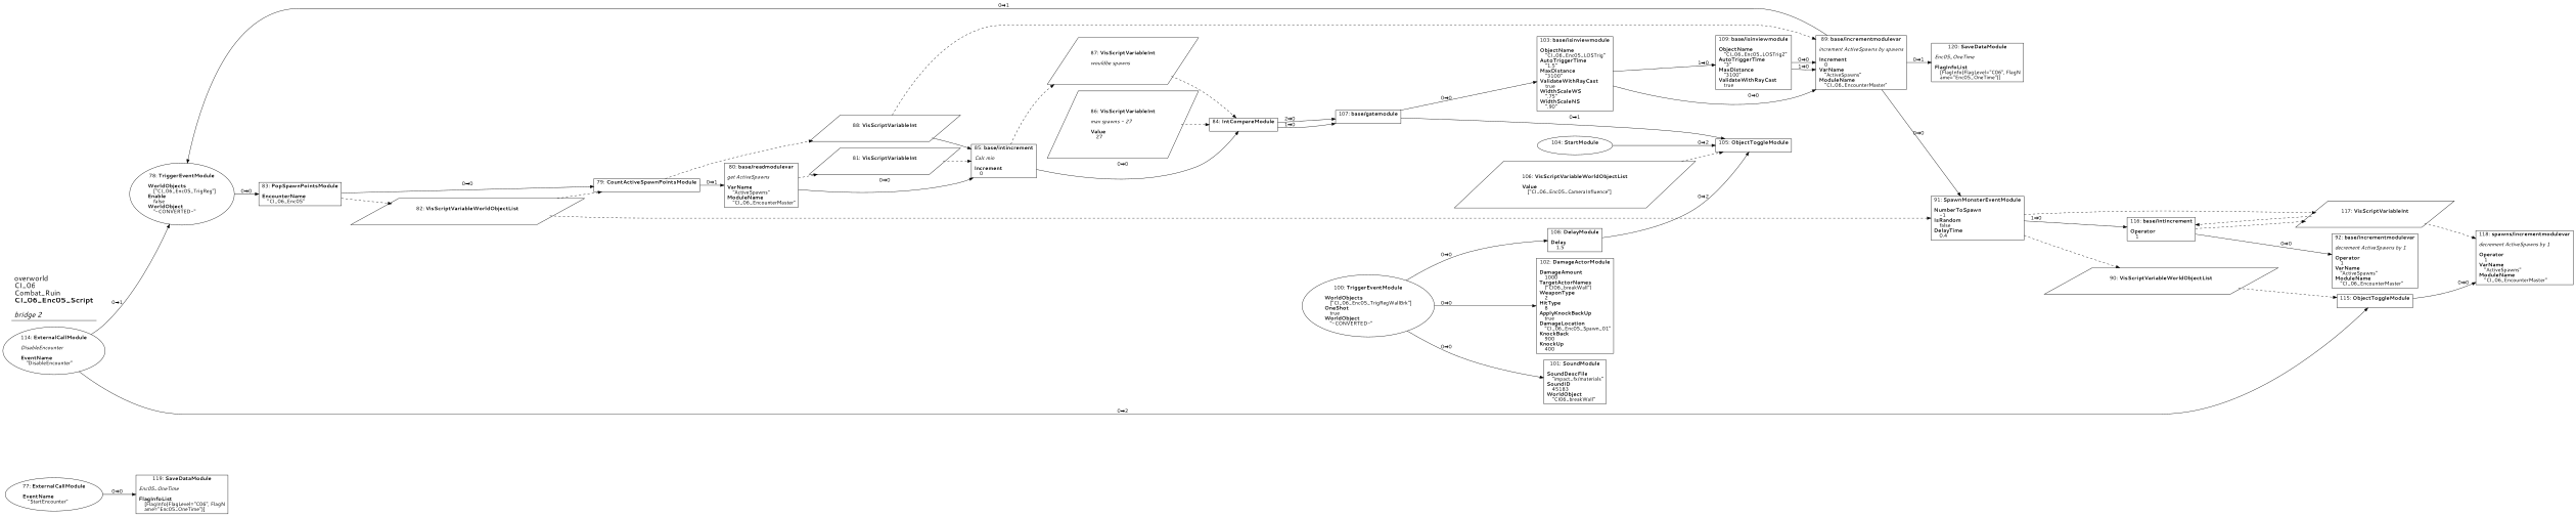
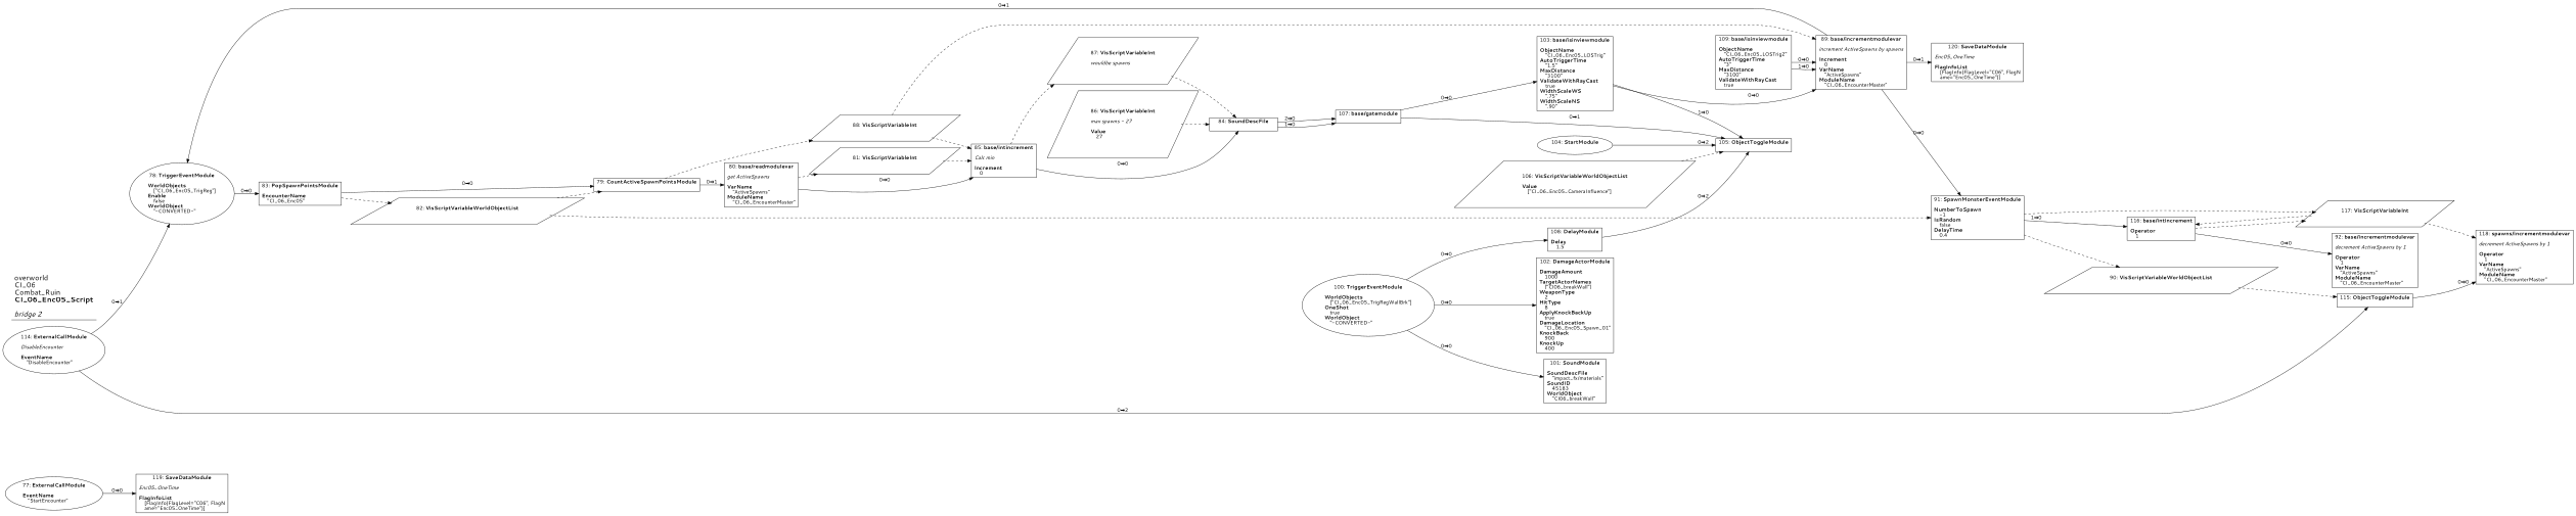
  digraph {
    fontname="Segoe UI"
    rankdir=LR
    splines=spline
    node [fontname="Segoe UI" shape=box]
    edge [fontname="Segoe UI"]
    n1 [label=<77: <b>ExternalCallModule</b><br/><br/><b>EventName</b><br align="left"/>    &quot;StartEncounter&quot;<br align="left"/>> shape=oval]
    n2 [label=<119: <b>SaveDataModule</b><br/><br/><i>Enc05_OneTime<br align="left"/></i><br align="left"/><b>FlagInfoList</b><br align="left"/>    [FlagInfo(FlagLevel=&quot;C06&quot;, FlagN<br align="left"/>    ame=&quot;Enc05_OneTime&quot;)]<br align="left"/>>]
    n3 [label=<78: <b>TriggerEventModule</b><br/><br/><b>WorldObjects</b><br align="left"/>    [&quot;CI_06_Enc05_TrigReg&quot;]<br align="left"/><b>Enable</b><br align="left"/>    false<br align="left"/><b>WorldObject</b><br align="left"/>    &quot;-CONVERTED-&quot;<br align="left"/>> shape=oval]
    n4 [label=<83: <b>PopSpawnPointsModule</b><br/><br/><b>EncounterName</b><br align="left"/>    &quot;CI_06_Enc05&quot;<br align="left"/>>]
    n5 [label=<79: <b>CountActiveSpawnPointsModule</b><br/><br/>>]
    n6 [label=<82: <b>VisScriptVariableWorldObjectList</b><br/><br/>> shape=parallelogram]
    n7 [label=<80: <b>base/readmodulevar</b><br/><br/><i>get ActiveSpawns<br align="left"/></i><br align="left"/><b>VarName</b><br align="left"/>    &quot;ActiveSpawns&quot;<br align="left"/><b>ModuleName</b><br align="left"/>    &quot;CI_06_EncounterMaster&quot;<br align="left"/>>]
    n8 [label=<88: <b>VisScriptVariableInt</b><br/><br/>> shape=parallelogram]
    n9 [label=<91: <b>SpawnMonsterEventModule</b><br/><br/><b>NumberToSpawn</b><br align="left"/>    -1<br align="left"/><b>IsRandom</b><br align="left"/>    false<br align="left"/><b>DelayTime</b><br align="left"/>    0.4<br align="left"/>>]
    n10 [label=<85: <b>base/intincrement</b><br/><br/><i>Calc min<br align="left"/></i><br align="left"/><b>Increment</b><br align="left"/>    0<br align="left"/>>]
    n11 [label=<81: <b>VisScriptVariableInt</b><br/><br/>> shape=parallelogram]
    n12 [label=<89: <b>base/incrementmodulevar</b><br/><br/><i>increment ActiveSpawns by spawns<br align="left"/></i><br align="left"/><b>Increment</b><br align="left"/>    0<br align="left"/><b>VarName</b><br align="left"/>    &quot;ActiveSpawns&quot;<br align="left"/><b>ModuleName</b><br align="left"/>    &quot;CI_06_EncounterMaster&quot;<br align="left"/>>]
-   n13 [label=<84: <b>IntCompareModule</b><br/><br/>>]
+   n13 [label=<84: <b>SoundDescFile</b><br/><br/>>]
    n14 [label=<87: <b>VisScriptVariableInt</b><br/><br/><i>wouldbe spawns<br align="left"/></i><br align="left"/>> shape=parallelogram]
    n15 [label=<90: <b>VisScriptVariableWorldObjectList</b><br/><br/>> shape=parallelogram]
    n16 [label=<116: <b>base/intincrement</b><br/><br/><b>Operator</b><br align="left"/>    1<br align="left"/>>]
    n17 [label=<117: <b>VisScriptVariableInt</b><br/><br/>> shape=parallelogram]
    n18 [label=<120: <b>SaveDataModule</b><br/><br/><i>Enc05_OneTime<br align="left"/></i><br align="left"/><b>FlagInfoList</b><br align="left"/>    [FlagInfo(FlagLevel=&quot;C06&quot;, FlagN<br align="left"/>    ame=&quot;Enc05_OneTime&quot;)]<br align="left"/>>]
    n19 [label=<107: <b>base/gatemodule</b><br/><br/>>]
    n20 [label=<103: <b>base/isinviewmodule</b><br/><br/><b>ObjectName</b><br align="left"/>    &quot;CI_06_Enc05_LOSTrig&quot;<br align="left"/><b>AutoTriggerTime</b><br align="left"/>    &quot;1.5&quot;<br align="left"/><b>MaxDistance</b><br align="left"/>    &quot;3100&quot;<br align="left"/><b>ValidateWithRayCast</b><br align="left"/>    true<br align="left"/><b>WidthScaleWS</b><br align="left"/>    &quot;.75&quot;<br align="left"/><b>WidthScaleNS</b><br align="left"/>    &quot;.90&quot;<br align="left"/>>]
    n21 [label=<105: <b>ObjectToggleModule</b><br/><br/>>]
    n22 [label=<109: <b>base/isinviewmodule</b><br/><br/><b>ObjectName</b><br align="left"/>    &quot;CI_06_Enc05_LOSTrig2&quot;<br align="left"/><b>AutoTriggerTime</b><br align="left"/>    &quot;3&quot;<br align="left"/><b>MaxDistance</b><br align="left"/>    &quot;3100&quot;<br align="left"/><b>ValidateWithRayCast</b><br align="left"/>    true<br align="left"/>>]
    n23 [label=<86: <b>VisScriptVariableInt</b><br/><br/><i>max spawns - 27<br align="left"/></i><br align="left"/><b>Value</b><br align="left"/>    27<br align="left"/>> shape=parallelogram]
    n24 [label=<115: <b>ObjectToggleModule</b><br/><br/>>]
    n25 [label=<92: <b>base/incrementmodulevar</b><br/><br/><i>decrement ActiveSpawns by 1<br align="left"/></i><br align="left"/><b>Operator</b><br align="left"/>    1<br align="left"/><b>VarName</b><br align="left"/>    &quot;ActiveSpawns&quot;<br align="left"/><b>ModuleName</b><br align="left"/>    &quot;CI_06_EncounterMaster&quot;<br align="left"/>>]
    n26 [label=<118: <b>spawns/incrementmodulevar</b><br/><br/><i>decrement ActiveSpawns by 1<br align="left"/></i><br align="left"/><b>Operator</b><br align="left"/>    1<br align="left"/><b>VarName</b><br align="left"/>    &quot;ActiveSpawns&quot;<br align="left"/><b>ModuleName</b><br align="left"/>    &quot;CI_06_EncounterMaster&quot;<br align="left"/>>]
    n27 [label=<100: <b>TriggerEventModule</b><br/><br/><b>WorldObjects</b><br align="left"/>    [&quot;CI_06_Enc05_TrigRegWallBrk&quot;]<br align="left"/><b>OneShot</b><br align="left"/>    true<br align="left"/><b>WorldObject</b><br align="left"/>    &quot;-CONVERTED-&quot;<br align="left"/>> shape=oval]
    n28 [label=<101: <b>SoundModule</b><br/><br/><b>SoundDescFile</b><br align="left"/>    &quot;impact_fx/materials&quot;<br align="left"/><b>SoundID</b><br align="left"/>    45183<br align="left"/><b>WorldObject</b><br align="left"/>    &quot;CI06_breakWall&quot;<br align="left"/>>]
    n29 [label=<102: <b>DamageActorModule</b><br/><br/><b>DamageAmount</b><br align="left"/>    1000<br align="left"/><b>TargetActorNames</b><br align="left"/>    [&quot;CI06_breakWall&quot;]<br align="left"/><b>WeaponType</b><br align="left"/>    2<br align="left"/><b>HitType</b><br align="left"/>    8<br align="left"/><b>ApplyKnockBackUp</b><br align="left"/>    true<br align="left"/><b>DamageLocation</b><br align="left"/>    &quot;CI_06_Enc05_Spawn_01&quot;<br align="left"/><b>KnockBack</b><br align="left"/>    900<br align="left"/><b>KnockUp</b><br align="left"/>    400<br align="left"/>>]
    n30 [label=<108: <b>DelayModule</b><br/><br/><b>Delay</b><br align="left"/>    1.5<br align="left"/>>]
    n31 [label=<104: <b>StartModule</b><br/><br/>> shape=oval]
    n32 [label=<106: <b>VisScriptVariableWorldObjectList</b><br/><br/><b>Value</b><br align="left"/>    [&quot;CI_06_Enc05_CameraInfluence&quot;]<br align="left"/>> shape=parallelogram]
    n33 [label=<114: <b>ExternalCallModule</b><br/><br/><i>DisableEncounter<br align="left"/></i><br align="left"/><b>EventName</b><br align="left"/>    &quot;DisableEncounter&quot;<br align="left"/>> shape=oval]
    n34 [label=<<font point-size="20">overworld<br align="left"/>CI_06<br align="left"/>Combat_Ruin<br align="left"/><b>CI_06_Enc05_Script</b><br align="left"/><br/><i>bridge 2</i><br align="left"/></font>> shape=underline]
    n1 -> n2 [label="0→0"]
    n3 -> n4 [label="0→0"]
    n4 -> n5 [label="0→0"]
    n4 -> n6 [style=dashed]
    n5 -> n7 [label="0→1"]
    n5 -> n8 [style=dashed]
    n6 -> n5 [style=dashed]
    n6 -> n9 [style=dashed]
    n7 -> n10 [label="0→0"]
    n7 -> n11 [style=dashed]
-   n8 -> n10 [style=solid]
+   n8 -> n10 [style=dashed]
    n8 -> n12 [style=dashed]
    n9 -> n15 [style=dashed]
    n9 -> n16 [label="1→0"]
    n9 -> n17 [style=dashed]
    n10 -> n13 [label="0→0"]
    n10 -> n14 [style=dashed]
    n11 -> n10 [style=dashed]
    n12 -> n3 [label="0→1"]
    n12 -> n9 [label="0→0"]
    n12 -> n18 [label="0→1"]
    n13 -> n19 [label="1→0"]
    n13 -> n19 [label="2→0"]
    n14 -> n13 [style=dashed]
    n15 -> n24 [style=dashed]
    n16 -> n17 [style=dashed]
    n16 -> n25 [label="0→0"]
    n17 -> n16 [style=dashed]
    n17 -> n26 [style=dashed]
    n19 -> n20 [label="0→0"]
    n19 -> n21 [label="0→1"]
    n20 -> n12 [label="0→0"]
-   n20 -> n22 [label="1→0"]
+   n20 -> n21 [label="1→0"]
    n22 -> n12 [label="0→0"]
    n22 -> n12 [label="1→0"]
    n23 -> n13 [style=dashed]
    n24 -> n26 [label="0→0"]
    n27 -> n28 [label="0→0"]
    n27 -> n29 [label="0→0"]
    n27 -> n30 [label="0→0"]
    n30 -> n21 [label="0→2"]
    n31 -> n21 [label="0→2"]
    n32 -> n21 [style=dashed]
    n33 -> n3 [label="0→1"]
    n33 -> n24 [label="0→2"]
  }
